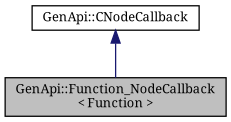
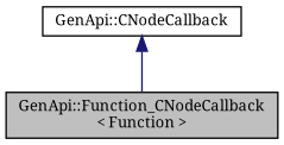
  digraph {
    fontname="Noto Serif"
    node [color=black fontname="Noto Serif" fontsize=10 shape=record style=filled]
-   n1 [fillcolor=grey75 fontcolor=black height=0.2 label="GenApi::Function_NodeCallback\l\< Function \>" width=0.4]
+   n1 [fillcolor=grey75 fontcolor=black height=0.2 label="GenApi::Function_CNodeCallback\l\< Function \>" width=0.4]
    n2 [fillcolor=white height=0.2 label="GenApi::CNodeCallback" width=0.4]
    n2 -> n1 [color=midnightblue dir=back fontname="Noto Serif" fontsize=10 labelfontname=Helvetica labelfontsize=10 style=solid]
  }
